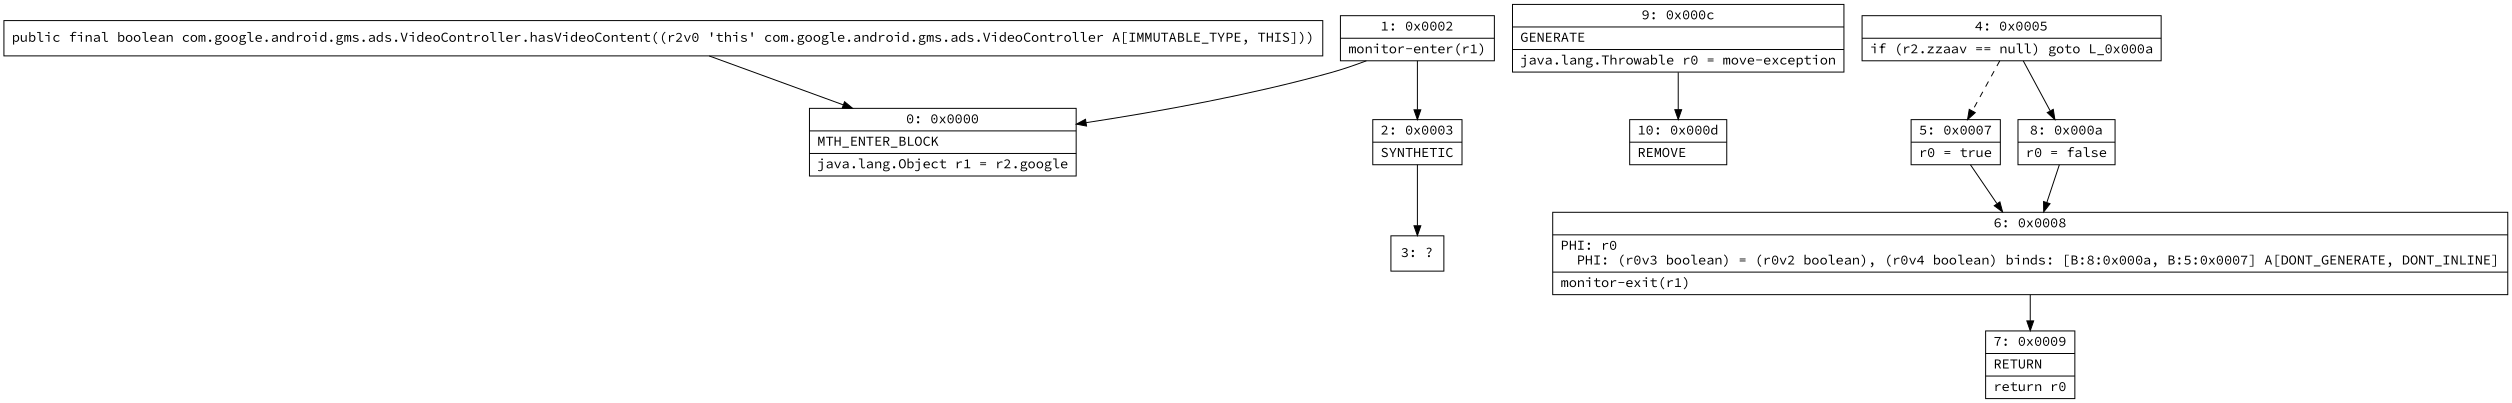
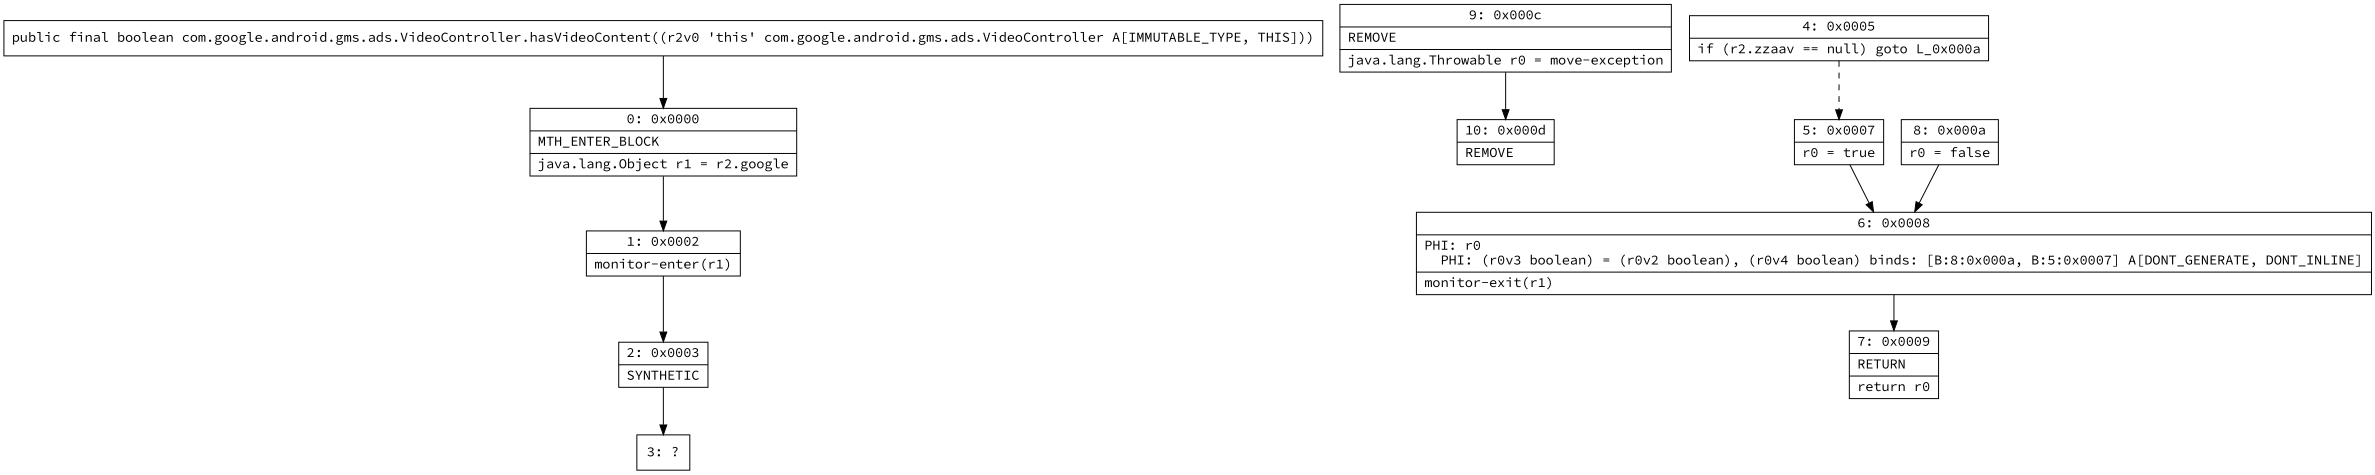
  digraph {
    fontname="Source Code Pro"
    node [fontname="Source Code Pro" shape=record]
    edge [fontname="Source Code Pro"]
    n1 [label="{0\:\ 0x0000|MTH_ENTER_BLOCK\l|java.lang.Object r1 = r2.google\l}"]
    n2 [label="{1\:\ 0x0002|monitor\-enter(r1)\l}"]
    n3 [label="{2\:\ 0x0003|SYNTHETIC\l}"]
    n4 [label="{3\:\ ?}"]
-   n5 [label="{9\:\ 0x000c|GENERATE\l|java.lang.Throwable r0 = move\-exception\l}"]
+   n5 [label="{9\:\ 0x000c|REMOVE\l|java.lang.Throwable r0 = move\-exception\l}"]
    n6 [label="{10\:\ 0x000d|REMOVE\l}"]
    n7 [label="{4\:\ 0x0005|if (r2.zzaav == null) goto L_0x000a\l}"]
    n8 [label="{5\:\ 0x0007|r0 = true\l}"]
    n9 [label="{8\:\ 0x000a|r0 = false\l}"]
    n10 [label="{6\:\ 0x0008|PHI: r0 \l  PHI: (r0v3 boolean) = (r0v2 boolean), (r0v4 boolean) binds: [B:8:0x000a, B:5:0x0007] A[DONT_GENERATE, DONT_INLINE]\l|monitor\-exit(r1)\l}"]
    n11 [label="{7\:\ 0x0009|RETURN\l|return r0\l}"]
    n12 [label="{public final boolean com.google.android.gms.ads.VideoController.hasVideoContent((r2v0 'this' com.google.android.gms.ads.VideoController A[IMMUTABLE_TYPE, THIS])) }"]
-   n2 -> n1
+   n1 -> n2
    n2 -> n3
    n3 -> n4
    n5 -> n6
    n7 -> n8 [style=dashed]
-   n7 -> n9
    n8 -> n10
    n9 -> n10
    n10 -> n11
    n12 -> n1
  }
